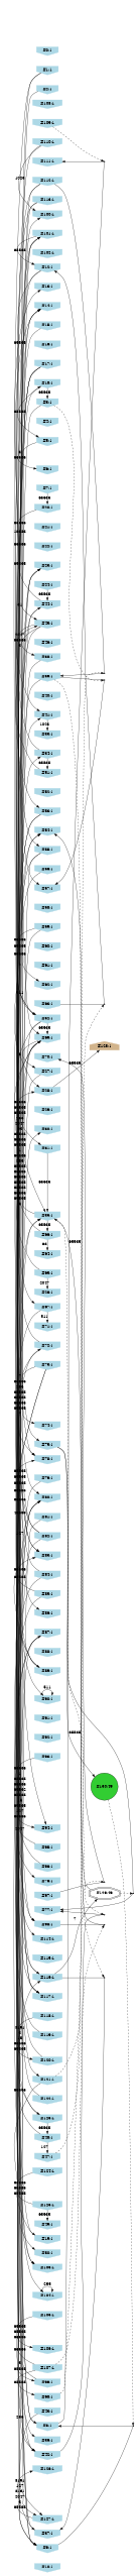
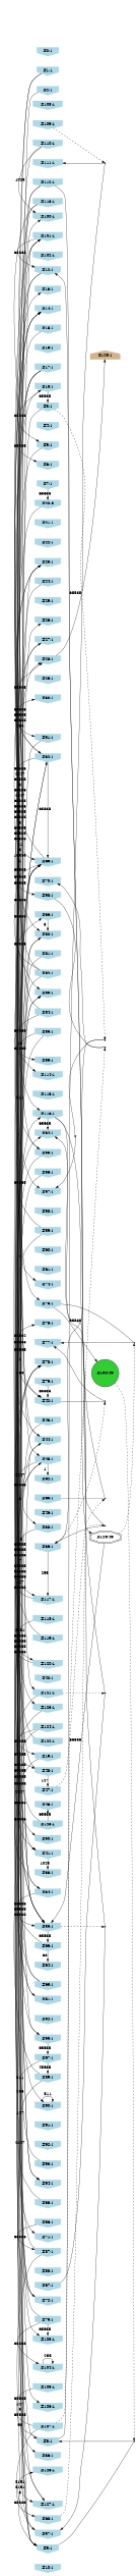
  digraph {
    rankdir=LR
    node [shape=invhouse style=filled color=lightblue]
    rankInputs [shape=circle style=invisible color=""]
    n2 [label="#0:1"]
    n3 [label="#1:1"]
    n4 [label="#2:1"]
    n5 [label="#3:1"]
    n6 [label="#4:1"]
    n7 [label="#5:1"]
    n8 [label="#6:1"]
    n9 [label="#7:1"]
    n10 [label="#8:1"]
    n11 [label="#9:1"]
    n12 [label="#10:1"]
    n13 [label="#12:1"]
    n14 [label="#13:1"]
    n15 [label="#14:1"]
    n16 [label="#15:1"]
    n17 [label="#16:1"]
    n18 [label="#17:1"]
    n19 [label="#18:1"]
    n20 [label="#19:1"]
-   n21 [label="#20:1"]
+   n21 [label="#20:8"]
    n22 [label="#21:1"]
    n23 [label="#22:1"]
    n24 [label="#23:1"]
    n25 [label="#24:1"]
+   n26 [label="#25:1"]
    n27 [label="#26:1"]
    n28 [label="#27:1"]
    n29 [label="#28:1"]
    n30 [label="#29:1"]
    n31 [label="#30:1"]
    n32 [label="#31:1"]
    n33 [label="#32:1"]
    n34 [label="#33:1"]
    n35 [label="#34:1"]
    n36 [label="#35:1"]
    n37 [label="#36:1"]
    n38 [label="#37:1"]
    n39 [label="#38:1"]
    n40 [label="#39:1"]
    n41 [label="#40:1"]
    n42 [label="#41:1"]
    n43 [label="#42:1"]
    n44 [label="#43:1"]
    n45 [label="#44:1"]
    n46 [label="#45:1"]
    n47 [label="#46:1"]
    n48 [label="#47:1"]
    n49 [label="#48:1"]
    n50 [label="#49:1"]
    n51 [label="#50:1"]
    n52 [label="#51:1"]
    n53 [label="#52:1"]
    n54 [label="#53:1"]
    n55 [label="#54:1"]
    n56 [label="#55:1"]
    n57 [label="#56:1"]
    n58 [label="#57:1"]
    n59 [label="#58:1"]
    n60 [label="#59:1"]
    n61 [label="#60:1"]
    n62 [label="#61:1"]
    n63 [label="#62:1"]
    n64 [label="#63:1"]
    n65 [label="#64:1"]
    n66 [label="#65:1"]
    n67 [label="#66:1"]
    n68 [label="#67:1"]
    n69 [label="#68:1"]
    n70 [label="#69:1"]
    n71 [label="#70:1"]
    n72 [label="#71:1"]
    n73 [label="#72:1"]
    n74 [label="#73:1"]
    n75 [label="#74:1"]
    n76 [label="#75:1"]
    n77 [label="#76:1"]
    n78 [label="#77:1"]
    n79 [label="#78:1"]
    n80 [label="#79:1"]
    n81 [label="#80:1"]
    n82 [label="#81:1"]
    n83 [label="#82:1"]
    n84 [label="#83:1"]
    n85 [label="#84:1"]
    n86 [label="#85:1"]
    n87 [label="#86:1"]
    n88 [label="#87:1"]
    n89 [label="#88:1"]
    n90 [label="#89:1"]
    n91 [label="#90:1"]
    n92 [label="#91:1"]
    n93 [label="#92:1"]
    n94 [label="#93:1"]
    n95 [label="#94:1"]
    n96 [label="#95:1"]
    n97 [label="#96:1"]
    n98 [label="#97:1"]
    n99 [label="#98:1"]
    n100 [label="#99:1"]
    n101 [label="#100:1"]
    n102 [label="#101:1"]
    n103 [label="#102:1"]
    n104 [label="#103:1"]
    n105 [label="#104:1"]
    n106 [label="#105:1"]
    n107 [label="#106:1"]
    n108 [label="#107:1"]
    n109 [label="#108:1"]
    n110 [label="#109:1"]
    n111 [label="#110:1"]
    n112 [label="#111:1"]
    n113 [label="#112:1"]
    n114 [label="#113:1"]
    n115 [label="#114:1"]
    n116 [label="#115:1"]
    n117 [label="#116:1"]
    n118 [label="#117:1"]
    n119 [label="#118:1"]
    n120 [label="#119:1"]
    n121 [label="#120:1"]
    n122 [label="#121:1"]
    n123 [label="#122:1"]
    n124 [label="#123:1"]
    n125 [label="#124:1"]
    n126 [label="#125:1"]
    n127 [label="#126:1"]
    n128 [label="#127:1"]
    rankOutputs [shape=circle style=invisible color=""]
    n130 [color=tan label="#128:1" shape=house]
    133 [shape=point style="" color=""]
    137 [shape=point style="" color=""]
    135 [shape=point style="" color=""]
    134 [shape=point style="" color=""]
    132 [shape=point style="" color=""]
    136 [shape=point style="" color=""]
    141 [shape=point style="" color=""]
    n138 [fillcolor=limegreen label="#130:49" shape=circle color=""]
    140 [shape=point style="" color=""]
    138 [shape=point style="" color=""]
    139 [shape=point style="" color=""]
    n142 [label="#129:49" shape=doubleoctagon style="" color=""]
    subgraph sub_1 {
      rank=same
      rankInputs
      n2
      n3
      n4
      n5
      n6
      n7
      n8
      n9
      n10
      n11
      n12
      n13
      n14
      n15
      n16
      n17
      n18
      n19
      n20
      n21
      n22
      n23
      n24
      n25
+     n26
      n27
      n28
      n29
      n30
      n31
      n32
      n33
      n34
      n35
      n36
      n37
      n38
      n39
      n40
      n41
      n42
      n43
      n44
      n45
      n46
      n47
      n48
      n49
      n50
      n51
      n52
      n53
      n54
      n55
      n56
      n57
      n58
      n59
      n60
      n61
      n62
      n63
      n64
      n65
      n66
      n67
      n68
      n69
      n70
      n71
      n72
      n73
      n74
      n75
      n76
      n77
      n78
      n79
      n80
      n81
      n82
      n83
      n84
      n85
      n86
      n87
      n88
      n89
      n90
      n91
      n92
      n93
      n94
      n95
      n96
      n97
      n98
      n99
      n100
      n101
      n102
      n103
      n104
      n105
      n106
      n107
      n108
      n109
      n110
      n111
      n112
      n113
      n114
      n115
      n116
      n117
      n118
      n119
      n120
      n121
      n122
      n123
      n124
      n125
      n126
      n127
      n128
    }
    subgraph sub_2 {
      rank=same
      rankOutputs
      n130
    }
    rankInputs -> n2 [style=invis]
    rankInputs -> rankOutputs [color=invis]
    n2 -> n3 [style=invis]
    n3 -> n4 [style=invis]
    n3 -> n46 [label=31]
    n3 -> n95 [label=65535]
    n4 -> n5 [style=invis]
    n4 -> n36 [label=1]
    n5 -> n6 [style=invis]
    n5 -> n118 [label=127]
    n5 -> 133 [style=dashed]
    n6 -> n7 [style=invis]
    n7 -> n8 [style=invis]
    n7 -> n70 [label=3]
    n8 -> n9 [style=invis]
    n9 -> n10 [style=invis]
    n9 -> n21 [label=65535]
    n10 -> n11 [style=invis]
    n10 -> n102 [label=63]
    n10 -> 137 [dir=none]
    n11 -> n12 [style=invis]
    n11 -> n19 [label=65535]
    n11 -> 135 [dir=none]
    n13 -> n14 [style=invis]
    n13 -> n56 [label=65535]
    n13 -> n87 [label=65535]
    n14 -> n15 [style=invis]
    n15 -> n16 [style=invis]
    n16 -> n17 [style=invis]
    n16 -> n33 [label=65535]
    n17 -> n18 [style=invis]
    n18 -> n19 [style=invis]
    n18 -> n32 [label=255]
    n18 -> n76 [label=65535]
    n18 -> n84 [label=65535]
    n19 -> n5 [label=65535]
    n19 -> n7 [label=65535]
    n19 -> n20 [style=invis]
    n20 -> n21 [style=invis]
    n20 -> n35 [label=65535]
    n21 -> n22 [style=invis]
    n21 -> n58 [label=65535]
    n22 -> n23 [style=invis]
    n23 -> n24 [style=invis]
    n24 -> n11 [label=2047]
    n24 -> n25 [style=invis]
+   n25 -> n26 [style=invis]
    n25 -> n45 [label=65535]
+   n26 -> n27 [style=invis]
    n27 -> n28 [style=invis]
    n28 -> n29 [style=invis]
    n28 -> n107 [label=65535]
    n29 -> n30 [style=invis]
    n29 -> n130 [label=65535]
    n30 -> n31 [style=invis]
    n31 -> n32 [style=invis]
    n32 -> n33 [style=invis]
    n32 -> n36 [label=65535]
    n33 -> n10 [label=65535]
    n33 -> n15 [label=65535]
    n33 -> n34 [style=invis]
    n33 -> n43 [label=255]
    n33 -> n70 [label=65535]
    n34 -> n35 [style=invis]
    n35 -> n15 [label=16383]
    n35 -> n36 [style=invis]
    n35 -> n52 [label=65535]
    n36 -> n37 [style=invis]
    n36 -> n67 [label=65535]
    n36 -> n102 [label=3]
    n36 -> 134 [style=dashed]
    n37 -> n38 [style=invis]
    n38 -> n39 [style=invis]
    n38 -> n127 [label=8191]
    n39 -> n40 [style=invis]
    n39 -> n124 [label=15]
    n40 -> n41 [style=invis]
    n40 -> n118 [label=255]
    n40 -> 133 [dir=none]
    n40 -> 132 [style=dashed]
    n41 -> n42 [style=invis]
    n42 -> n34 [label=1023]
    n42 -> n43 [style=invis]
    n43 -> n44 [style=invis]
    n43 -> 132 [dir=none]
    n44 -> n45 [style=invis]
    n44 -> n128 [label=127]
    n45 -> n14 [label=65535]
    n45 -> n38 [label=3]
    n45 -> n46 [style=invis]
    n46 -> n39 [label=3]
    n46 -> n42 [label=2047]
    n46 -> n47 [style=invis]
    n46 -> n63 [label=1]
    n47 -> n48 [style=invis]
    n48 -> n49 [style=invis]
    n48 -> 136 [style=dashed]
    n49 -> n24 [label=65535]
    n49 -> n48 [label=127]
    n49 -> n50 [style=invis]
    n50 -> n51 [style=invis]
    n51 -> n52 [style=invis]
    n52 -> n46 [label=65535]
    n52 -> n53 [style=invis]
    n53 -> n54 [style=invis]
    n54 -> n55 [style=invis]
    n54 -> n68 [label=65535]
    n54 -> n84 [label=65535]
    n55 -> n56 [style=invis]
    n56 -> n33 [label=511]
    n56 -> n43 [label=1]
    n56 -> n57 [style=invis]
    n57 -> n58 [style=invis]
    n57 -> n91 [label=65535]
    n58 -> n59 [style=invis]
    n59 -> n60 [style=invis]
    n60 -> n29 [label=65535]
    n60 -> n61 [style=invis]
    n60 -> n75 [label=7]
    n61 -> n62 [style=invis]
    n62 -> n63 [style=invis]
    n63 -> n64 [style=invis]
    n64 -> n65 [style=invis]
    n64 -> 136 [dir=none]
    n65 -> n66 [style=invis]
    n66 -> n27 [label=2047]
    n66 -> n67 [style=invis]
    n66 -> n70 [label=65535]
    n67 -> n24 [label=65535]
    n67 -> n65 [label=63]
    n67 -> n68 [style=invis]
    n68 -> n69 [style=invis]
    n68 -> n72 [label=511]
    n68 -> n90 [label=45535]
    n69 -> n70 [style=invis]
    n69 -> 141 [style=dashed]
    n70 -> n28 [label=3]
    n70 -> n71 [style=invis]
    n70 -> n99 [label=65535]
    n71 -> n72 [style=invis]
    n72 -> n73 [style=invis]
    n73 -> n70 [label=255]
    n73 -> n74 [style=invis]
    n73 -> n79 [label=65535]
    n74 -> n75 [style=invis]
    n74 -> n79 [label=7]
    n74 -> n104 [label=65535]
    n74 -> n105 [label=65535]
    n75 -> n76 [style=invis]
    n76 -> n77 [style=invis]
    n76 -> n138 [label=65535]
    n76 -> 140 [dir=none]
    n77 -> n78 [style=invis]
    n78 -> n79 [style=invis]
    n79 -> n80 [style=invis]
    n80 -> n43 [label=65535]
    n80 -> n81 [style=invis]
    n81 -> n82 [style=invis]
    n81 -> n121 [label=65535]
    n82 -> n83 [style=invis]
    n82 -> n128 [label=3]
    n83 -> n15 [label=65535]
    n83 -> n42 [label=65535]
    n83 -> n84 [style=invis]
    n83 -> n100 [label=65535]
    n84 -> n85 [style=invis]
    n85 -> n29 [label=65535]
    n85 -> n86 [style=invis]
    n85 -> n115 [label=65535]
    n86 -> n36 [label=65535]
    n86 -> n87 [style=invis]
    n86 -> n117 [label=15]
    n87 -> n88 [style=invis]
    n88 -> n11 [label=8191]
    n88 -> n77 [label=65532]
    n88 -> n89 [style=invis]
    n89 -> n90 [style=invis]
    n90 -> n73 [label=127]
    n90 -> n84 [label=65535]
    n90 -> n91 [style=invis]
    n91 -> n91 [label=511]
    n91 -> n92 [style=invis]
    n92 -> n93 [style=invis]
    n93 -> n94 [style=invis]
    n94 -> n95 [style=invis]
-   n94 -> n99 [label=65535]
+   n94 -> n70 [label=65535]
    n95 -> n96 [style=invis]
    n96 -> n97 [style=invis]
    n96 -> n101 [label=2047]
    n97 -> n88 [label=65535]
    n97 -> n98 [style=invis]
    n98 -> n99 [style=invis]
    n98 -> 138 [dir=none]
    n99 -> n100 [style=invis]
    n99 -> 139 [dir=none]
    n100 -> n81 [label=3]
    n100 -> n101 [style=invis]
    n101 -> n102 [style=invis]
    n102 -> n13 [label=65535]
    n102 -> n95 [label=65535]
    n102 -> n103 [style=invis]
    n103 -> n104 [style=invis]
    n104 -> n105 [style=invis]
    n105 -> n105 [label=255]
    n105 -> n106 [style=invis]
    n106 -> n37 [label=65535]
    n106 -> n107 [style=invis]
    n107 -> n108 [style=invis]
    n108 -> n69 [label=65535]
    n108 -> n81 [label=65535]
    n108 -> n109 [style=invis]
    n108 -> 139 [style=dashed]
    n109 -> n110 [style=invis]
    n110 -> n111 [style=invis]
    n110 -> 137 [style=dashed]
    n111 -> n101 [label=1023]
    n111 -> n112 [style=invis]
    n111 -> n122 [label=2047]
    n112 -> n113 [style=invis]
    n113 -> n11 [label=65535]
    n113 -> n54 [label=65535]
    n113 -> n114 [style=invis]
    n113 -> 141 [dir=none]
    n114 -> n8 [label=65535]
    n114 -> n81 [label=65535]
    n114 -> n115 [style=invis]
    n115 -> n116 [style=invis]
    n116 -> n117 [style=invis]
    n117 -> n55 [label=65535]
    n117 -> n118 [style=invis]
    n117 -> 134 [dir=none]
    n117 -> n142 [label=7]
    n118 -> n45 [label=65535]
    n118 -> n119 [style=invis]
    n119 -> n104 [label=8191]
    n119 -> n120 [style=invis]
    n120 -> n70 [label=65535]
    n120 -> n121 [style=invis]
    n121 -> n79 [label=65535]
    n121 -> n122 [style=invis]
    n122 -> n51 [label=65535]
    n122 -> n123 [style=invis]
    n122 -> 138 [style=dashed]
    n123 -> n55 [label=65535]
    n123 -> n124 [style=invis]
    n124 -> n49 [label=65535]
    n124 -> n125 [style=invis]
    n125 -> n20 [label=65535]
-   n124 -> n36 [label=65535]
+   n125 -> n36 [label=65535]
    n125 -> n126 [style=invis]
    n126 -> n50 [label=65535]
    n126 -> n117 [label=65535]
    n126 -> n127 [style=invis]
    n127 -> n128 [style=invis]
    n128 -> n31 [label=65535]
    rankOutputs -> n130 [style=invis]
    133 -> n58
    137 -> n112
    135 -> n10
    134 -> n38
    132 -> n78
    136 -> n13
    141 -> n40
    n138 -> 135 [style=dashed]
    140 -> n78
    138 -> n55
    139 -> n71
    n142 -> n36 [label=65535]
    n142 -> 140 [style=dashed]
  }
